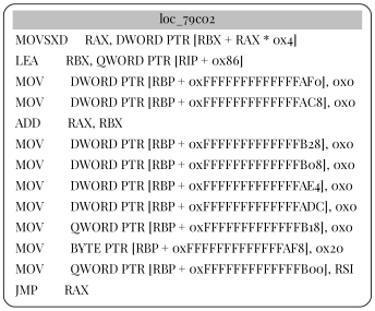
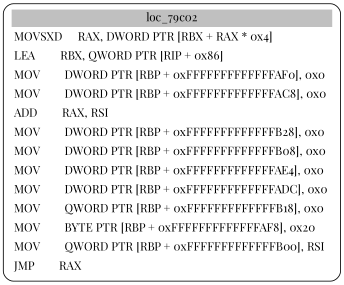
  digraph {
    rankdir=LR
    fontname="Playfair Display"
-   n1 [fontname="Playfair Display" label=<<table border="0" cellborder="0" cellpadding="3"><tr><td align="center" colspan="2" bgcolor="grey">loc_79c02</td></tr><tr><td align="left">MOVSXD     RAX, DWORD PTR [RBX + RAX * 0x4]</td></tr><tr><td align="left">LEA        RBX, QWORD PTR [RIP + 0x86]</td></tr><tr><td align="left">MOV        DWORD PTR [RBP + 0xFFFFFFFFFFFFFAF0], 0x0</td></tr><tr><td align="left">MOV        DWORD PTR [RBP + 0xFFFFFFFFFFFFFAC8], 0x0</td></tr><tr><td align="left">ADD        RAX, RBX</td></tr><tr><td align="left">MOV        DWORD PTR [RBP + 0xFFFFFFFFFFFFFB28], 0x0</td></tr><tr><td align="left">MOV        DWORD PTR [RBP + 0xFFFFFFFFFFFFFB08], 0x0</td></tr><tr><td align="left">MOV        DWORD PTR [RBP + 0xFFFFFFFFFFFFFAE4], 0x0</td></tr><tr><td align="left">MOV        DWORD PTR [RBP + 0xFFFFFFFFFFFFFADC], 0x0</td></tr><tr><td align="left">MOV        QWORD PTR [RBP + 0xFFFFFFFFFFFFFB18], 0x0</td></tr><tr><td align="left">MOV        BYTE PTR [RBP + 0xFFFFFFFFFFFFFAF8], 0x20</td></tr><tr><td align="left">MOV        QWORD PTR [RBP + 0xFFFFFFFFFFFFFB00], RSI</td></tr><tr><td align="left">JMP        RAX</td></tr></table>> shape=Mrecord]
+   n1 [fontname="Playfair Display" label=<<table border="0" cellborder="0" cellpadding="3"><tr><td align="center" colspan="2" bgcolor="grey">loc_79c02</td></tr><tr><td align="left">MOVSXD     RAX, DWORD PTR [RBX + RAX * 0x4]</td></tr><tr><td align="left">LEA        RBX, QWORD PTR [RIP + 0x86]</td></tr><tr><td align="left">MOV        DWORD PTR [RBP + 0xFFFFFFFFFFFFFAF0], 0x0</td></tr><tr><td align="left">MOV        DWORD PTR [RBP + 0xFFFFFFFFFFFFFAC8], 0x0</td></tr><tr><td align="left">ADD        RAX, RSI</td></tr><tr><td align="left">MOV        DWORD PTR [RBP + 0xFFFFFFFFFFFFFB28], 0x0</td></tr><tr><td align="left">MOV        DWORD PTR [RBP + 0xFFFFFFFFFFFFFB08], 0x0</td></tr><tr><td align="left">MOV        DWORD PTR [RBP + 0xFFFFFFFFFFFFFAE4], 0x0</td></tr><tr><td align="left">MOV        DWORD PTR [RBP + 0xFFFFFFFFFFFFFADC], 0x0</td></tr><tr><td align="left">MOV        QWORD PTR [RBP + 0xFFFFFFFFFFFFFB18], 0x0</td></tr><tr><td align="left">MOV        BYTE PTR [RBP + 0xFFFFFFFFFFFFFAF8], 0x20</td></tr><tr><td align="left">MOV        QWORD PTR [RBP + 0xFFFFFFFFFFFFFB00], RSI</td></tr><tr><td align="left">JMP        RAX</td></tr></table>> shape=Mrecord]
  }
